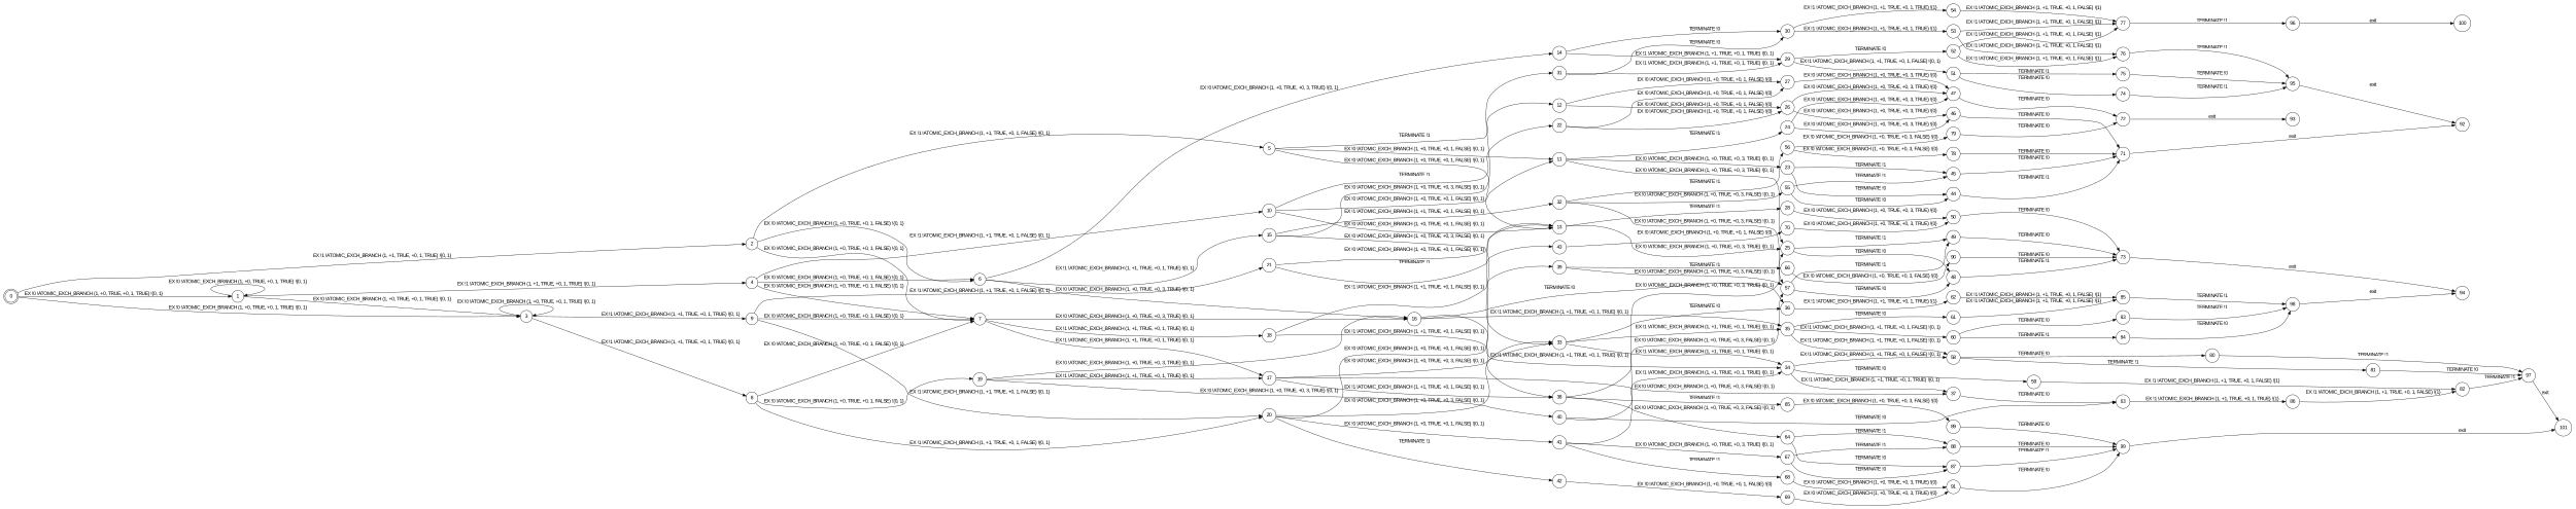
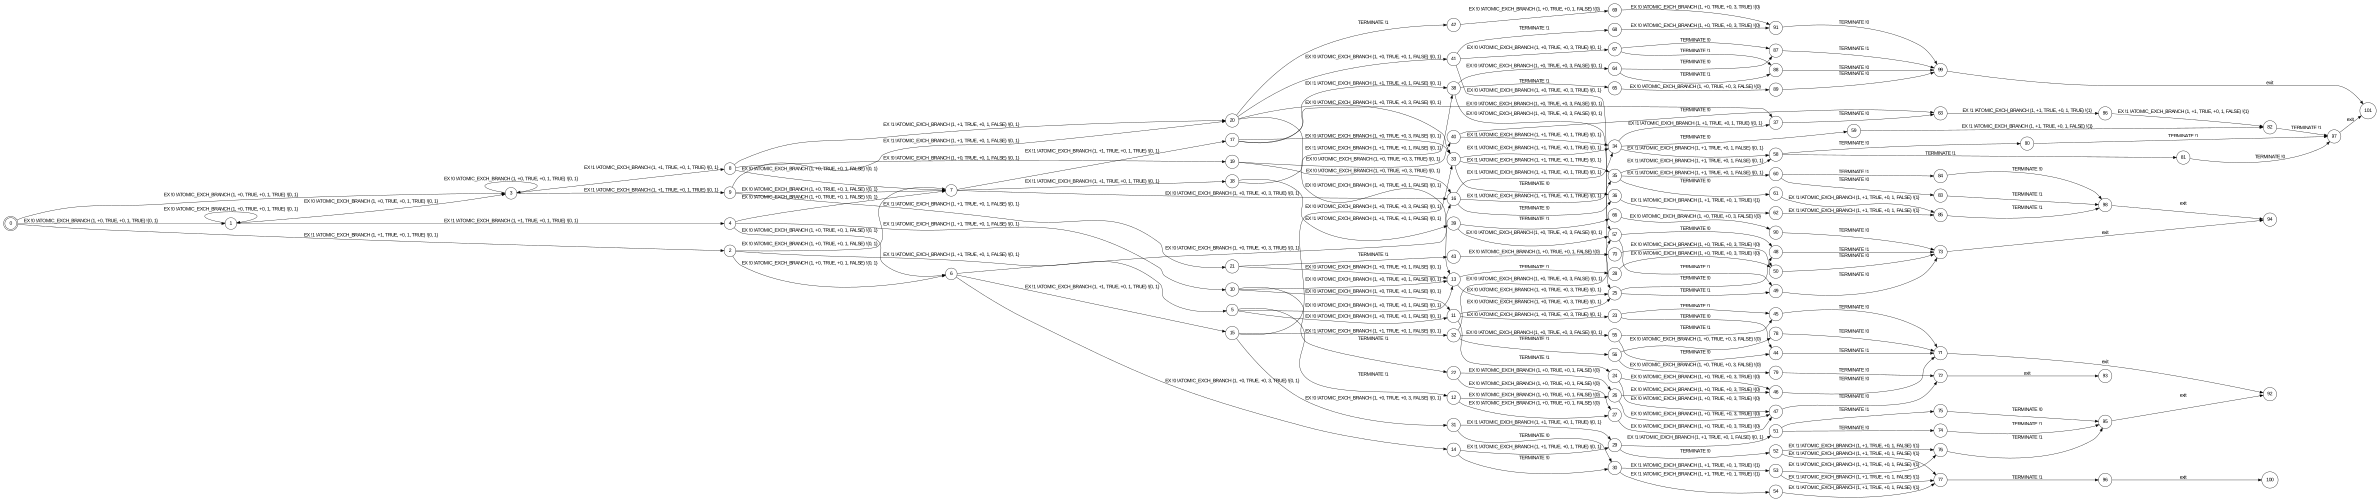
  digraph {
    fontname="Liberation Sans"
    rankdir=LR
    node [fontname="Liberation Sans" shape=circle]
    edge [fontname="Liberation Sans"]
    0 [peripheries=2]
    1
    2
    3
    4
    5
    6
    7
    8
    9
    10
    11
    12
    13
    14
    15
    16
    17
    18
    19
    20
    21
    22
    23
    24
    25
    26
    27
    28
    29
    30
    31
    32
    33
    34
    35
    36
    37
    38
    39
    40
    41
    42
    43
    44
    45
    46
    47
    48
    49
    50
    51
    52
    53
    54
    55
    56
    57
    58
    59
    60
    61
    62
    63
    64
    65
    66
    67
    68
    69
    70
    71
    72
    73
    74
    75
    76
    77
    78
    79
    80
    81
    82
    83
    84
    85
    86
    87
    88
    89
    90
    91
    92
    93
    94
    95
    96
    97
    98
    99
    100
    101
    0 -> 1 [label="EX !0 !ATOMIC_EXCH_BRANCH (1, +0, TRUE, +0, 1, TRUE) !{0, 1}"]
    0 -> 2 [label="EX !1 !ATOMIC_EXCH_BRANCH (1, +1, TRUE, +0, 1, TRUE) !{0, 1}"]
    0 -> 3 [label="EX !0 !ATOMIC_EXCH_BRANCH (1, +0, TRUE, +0, 1, TRUE) !{0, 1}"]
    1 -> 1 [label="EX !0 !ATOMIC_EXCH_BRANCH (1, +0, TRUE, +0, 1, TRUE) !{0, 1}"]
    1 -> 3 [label="EX !0 !ATOMIC_EXCH_BRANCH (1, +0, TRUE, +0, 1, TRUE) !{0, 1}"]
    1 -> 4 [label="EX !1 !ATOMIC_EXCH_BRANCH (1, +1, TRUE, +0, 1, TRUE) !{0, 1}"]
    2 -> 5 [label="EX !1 !ATOMIC_EXCH_BRANCH (1, +1, TRUE, +0, 1, FALSE) !{0, 1}"]
    2 -> 6 [label="EX !0 !ATOMIC_EXCH_BRANCH (1, +0, TRUE, +0, 1, FALSE) !{0, 1}"]
    2 -> 7 [label="EX !0 !ATOMIC_EXCH_BRANCH (1, +0, TRUE, +0, 1, FALSE) !{0, 1}"]
    3 -> 3 [label="EX !0 !ATOMIC_EXCH_BRANCH (1, +0, TRUE, +0, 1, TRUE) !{0, 1}"]
    3 -> 8 [label="EX !1 !ATOMIC_EXCH_BRANCH (1, +1, TRUE, +0, 1, TRUE) !{0, 1}"]
    3 -> 9 [label="EX !1 !ATOMIC_EXCH_BRANCH (1, +1, TRUE, +0, 1, TRUE) !{0, 1}"]
    4 -> 6 [label="EX !0 !ATOMIC_EXCH_BRANCH (1, +0, TRUE, +0, 1, FALSE) !{0, 1}"]
    4 -> 7 [label="EX !0 !ATOMIC_EXCH_BRANCH (1, +0, TRUE, +0, 1, FALSE) !{0, 1}"]
    4 -> 10 [label="EX !1 !ATOMIC_EXCH_BRANCH (1, +1, TRUE, +0, 1, FALSE) !{0, 1}"]
    5 -> 11 [label="EX !0 !ATOMIC_EXCH_BRANCH (1, +0, TRUE, +0, 1, FALSE) !{0, 1}"]
    5 -> 12 [label="TERMINATE !1"]
    5 -> 13 [label="EX !0 !ATOMIC_EXCH_BRANCH (1, +0, TRUE, +0, 1, FALSE) !{0, 1}"]
    6 -> 14 [label="EX !0 !ATOMIC_EXCH_BRANCH (1, +0, TRUE, +0, 3, TRUE) !{0, 1}"]
    6 -> 15 [label="EX !1 !ATOMIC_EXCH_BRANCH (1, +1, TRUE, +0, 1, TRUE) !{0, 1}"]
    6 -> 16 [label="EX !0 !ATOMIC_EXCH_BRANCH (1, +0, TRUE, +0, 3, TRUE) !{0, 1}"]
    7 -> 16 [label="EX !0 !ATOMIC_EXCH_BRANCH (1, +0, TRUE, +0, 3, TRUE) !{0, 1}"]
    7 -> 17 [label="EX !1 !ATOMIC_EXCH_BRANCH (1, +1, TRUE, +0, 1, TRUE) !{0, 1}"]
    7 -> 18 [label="EX !1 !ATOMIC_EXCH_BRANCH (1, +1, TRUE, +0, 1, TRUE) !{0, 1}"]
    8 -> 7 [label="EX !0 !ATOMIC_EXCH_BRANCH (1, +0, TRUE, +0, 1, FALSE) !{0, 1}"]
    8 -> 19 [label="EX !0 !ATOMIC_EXCH_BRANCH (1, +0, TRUE, +0, 1, FALSE) !{0, 1}"]
    8 -> 20 [label="EX !1 !ATOMIC_EXCH_BRANCH (1, +1, TRUE, +0, 1, FALSE) !{0, 1}"]
    9 -> 7 [label="EX !0 !ATOMIC_EXCH_BRANCH (1, +0, TRUE, +0, 1, FALSE) !{0, 1}"]
    9 -> 20 [label="EX !1 !ATOMIC_EXCH_BRANCH (1, +1, TRUE, +0, 1, FALSE) !{0, 1}"]
    9 -> 21 [label="EX !1 !ATOMIC_EXCH_BRANCH (1, +1, TRUE, +0, 1, FALSE) !{0, 1}"]
    10 -> 11 [label="EX !0 !ATOMIC_EXCH_BRANCH (1, +0, TRUE, +0, 1, FALSE) !{0, 1}"]
    10 -> 13 [label="EX !0 !ATOMIC_EXCH_BRANCH (1, +0, TRUE, +0, 1, FALSE) !{0, 1}"]
    10 -> 22 [label="TERMINATE !1"]
    11 -> 23 [label="EX !0 !ATOMIC_EXCH_BRANCH (1, +0, TRUE, +0, 3, TRUE) !{0, 1}"]
    11 -> 24 [label="TERMINATE !1"]
    11 -> 25 [label="EX !0 !ATOMIC_EXCH_BRANCH (1, +0, TRUE, +0, 3, TRUE) !{0, 1}"]
    12 -> 26 [label="EX !0 !ATOMIC_EXCH_BRANCH (1, +0, TRUE, +0, 1, FALSE) !{0}"]
    12 -> 27 [label="EX !0 !ATOMIC_EXCH_BRANCH (1, +0, TRUE, +0, 1, FALSE) !{0}"]
    13 -> 25 [label="EX !0 !ATOMIC_EXCH_BRANCH (1, +0, TRUE, +0, 3, TRUE) !{0, 1}"]
    13 -> 28 [label="TERMINATE !1"]
    14 -> 29 [label="EX !1 !ATOMIC_EXCH_BRANCH (1, +1, TRUE, +0, 1, TRUE) !{0, 1}"]
    14 -> 30 [label="TERMINATE !0"]
    15 -> 31 [label="EX !0 !ATOMIC_EXCH_BRANCH (1, +0, TRUE, +0, 3, FALSE) !{0, 1}"]
    15 -> 32 [label="EX !1 !ATOMIC_EXCH_BRANCH (1, +1, TRUE, +0, 1, FALSE) !{0, 1}"]
    15 -> 33 [label="EX !0 !ATOMIC_EXCH_BRANCH (1, +0, TRUE, +0, 3, FALSE) !{0, 1}"]
    16 -> 34 [label="EX !1 !ATOMIC_EXCH_BRANCH (1, +1, TRUE, +0, 1, TRUE) !{0, 1}"]
    16 -> 35 [label="EX !1 !ATOMIC_EXCH_BRANCH (1, +1, TRUE, +0, 1, TRUE) !{0, 1}"]
    16 -> 36 [label="TERMINATE !0"]
    17 -> 33 [label="EX !0 !ATOMIC_EXCH_BRANCH (1, +0, TRUE, +0, 3, FALSE) !{0, 1}"]
    17 -> 37 [label="EX !0 !ATOMIC_EXCH_BRANCH (1, +0, TRUE, +0, 3, FALSE) !{0, 1}"]
    17 -> 38 [label="EX !1 !ATOMIC_EXCH_BRANCH (1, +1, TRUE, +0, 1, FALSE) !{0, 1}"]
    18 -> 38 [label="EX !1 !ATOMIC_EXCH_BRANCH (1, +1, TRUE, +0, 1, FALSE) !{0, 1}"]
    18 -> 39 [label="EX !1 !ATOMIC_EXCH_BRANCH (1, +1, TRUE, +0, 1, FALSE) !{0, 1}"]
    19 -> 16 [label="EX !0 !ATOMIC_EXCH_BRANCH (1, +0, TRUE, +0, 3, TRUE) !{0, 1}"]
-   19 -> 17 [label="EX !1 !ATOMIC_EXCH_BRANCH (1, +1, TRUE, +0, 1, TRUE) !{0, 1}"]
    19 -> 40 [label="EX !0 !ATOMIC_EXCH_BRANCH (1, +0, TRUE, +0, 3, TRUE) !{0, 1}"]
    20 -> 13 [label="EX !0 !ATOMIC_EXCH_BRANCH (1, +0, TRUE, +0, 1, FALSE) !{0, 1}"]
    20 -> 33 [label="EX !0 !ATOMIC_EXCH_BRANCH (1, +0, TRUE, +0, 3, FALSE) !{0, 1}"]
    20 -> 41 [label="EX !0 !ATOMIC_EXCH_BRANCH (1, +0, TRUE, +0, 1, FALSE) !{0, 1}"]
    20 -> 42 [label="TERMINATE !1"]
    21 -> 13 [label="EX !0 !ATOMIC_EXCH_BRANCH (1, +0, TRUE, +0, 1, FALSE) !{0, 1}"]
    21 -> 43 [label="TERMINATE !1"]
    22 -> 26 [label="EX !0 !ATOMIC_EXCH_BRANCH (1, +0, TRUE, +0, 1, FALSE) !{0}"]
    22 -> 27 [label="EX !0 !ATOMIC_EXCH_BRANCH (1, +0, TRUE, +0, 1, FALSE) !{0}"]
    23 -> 44 [label="TERMINATE !0"]
    23 -> 45 [label="TERMINATE !1"]
    24 -> 46 [label="EX !0 !ATOMIC_EXCH_BRANCH (1, +0, TRUE, +0, 3, TRUE) !{0}"]
    24 -> 47 [label="EX !0 !ATOMIC_EXCH_BRANCH (1, +0, TRUE, +0, 3, TRUE) !{0}"]
    25 -> 48 [label="TERMINATE !0"]
    25 -> 49 [label="TERMINATE !1"]
    26 -> 46 [label="EX !0 !ATOMIC_EXCH_BRANCH (1, +0, TRUE, +0, 3, TRUE) !{0}"]
    26 -> 47 [label="EX !0 !ATOMIC_EXCH_BRANCH (1, +0, TRUE, +0, 3, TRUE) !{0}"]
    27 -> 47 [label="EX !0 !ATOMIC_EXCH_BRANCH (1, +0, TRUE, +0, 3, TRUE) !{0}"]
    28 -> 50 [label="EX !0 !ATOMIC_EXCH_BRANCH (1, +0, TRUE, +0, 3, TRUE) !{0}"]
    29 -> 51 [label="EX !1 !ATOMIC_EXCH_BRANCH (1, +1, TRUE, +0, 1, FALSE) !{0, 1}"]
    29 -> 52 [label="TERMINATE !0"]
    30 -> 53 [label="EX !1 !ATOMIC_EXCH_BRANCH (1, +1, TRUE, +0, 1, TRUE) !{1}"]
    30 -> 54 [label="EX !1 !ATOMIC_EXCH_BRANCH (1, +1, TRUE, +0, 1, TRUE) !{1}"]
    31 -> 29 [label="EX !1 !ATOMIC_EXCH_BRANCH (1, +1, TRUE, +0, 1, TRUE) !{0, 1}"]
    31 -> 30 [label="TERMINATE !0"]
    32 -> 55 [label="EX !0 !ATOMIC_EXCH_BRANCH (1, +0, TRUE, +0, 3, FALSE) !{0, 1}"]
    32 -> 56 [label="TERMINATE !1"]
    32 -> 57 [label="EX !0 !ATOMIC_EXCH_BRANCH (1, +0, TRUE, +0, 3, FALSE) !{0, 1}"]
    33 -> 34 [label="EX !1 !ATOMIC_EXCH_BRANCH (1, +1, TRUE, +0, 1, TRUE) !{0, 1}"]
    33 -> 35 [label="EX !1 !ATOMIC_EXCH_BRANCH (1, +1, TRUE, +0, 1, TRUE) !{0, 1}"]
    33 -> 36 [label="TERMINATE !0"]
    34 -> 37 [label="EX !1 !ATOMIC_EXCH_BRANCH (1, +1, TRUE, +0, 1, TRUE) !{0, 1}"]
    34 -> 58 [label="EX !1 !ATOMIC_EXCH_BRANCH (1, +1, TRUE, +0, 1, FALSE) !{0, 1}"]
    34 -> 59 [label="TERMINATE !0"]
    35 -> 58 [label="EX !1 !ATOMIC_EXCH_BRANCH (1, +1, TRUE, +0, 1, FALSE) !{0, 1}"]
    35 -> 60 [label="EX !1 !ATOMIC_EXCH_BRANCH (1, +1, TRUE, +0, 1, FALSE) !{0, 1}"]
    35 -> 61 [label="TERMINATE !0"]
    36 -> 62 [label="EX !1 !ATOMIC_EXCH_BRANCH (1, +1, TRUE, +0, 1, TRUE) !{1}"]
    37 -> 63 [label="TERMINATE !0"]
    38 -> 57 [label="EX !0 !ATOMIC_EXCH_BRANCH (1, +0, TRUE, +0, 3, FALSE) !{0, 1}"]
    38 -> 64 [label="EX !0 !ATOMIC_EXCH_BRANCH (1, +0, TRUE, +0, 3, FALSE) !{0, 1}"]
    38 -> 65 [label="TERMINATE !1"]
    39 -> 57 [label="EX !0 !ATOMIC_EXCH_BRANCH (1, +0, TRUE, +0, 3, FALSE) !{0, 1}"]
    39 -> 66 [label="TERMINATE !1"]
    40 -> 34 [label="EX !1 !ATOMIC_EXCH_BRANCH (1, +1, TRUE, +0, 1, TRUE) !{0, 1}"]
    40 -> 63 [label="TERMINATE !0"]
    41 -> 25 [label="EX !0 !ATOMIC_EXCH_BRANCH (1, +0, TRUE, +0, 3, TRUE) !{0, 1}"]
    41 -> 67 [label="EX !0 !ATOMIC_EXCH_BRANCH (1, +0, TRUE, +0, 3, TRUE) !{0, 1}"]
    41 -> 68 [label="TERMINATE !1"]
    42 -> 69 [label="EX !0 !ATOMIC_EXCH_BRANCH (1, +0, TRUE, +0, 1, FALSE) !{0}"]
    43 -> 70 [label="EX !0 !ATOMIC_EXCH_BRANCH (1, +0, TRUE, +0, 1, FALSE) !{0}"]
    44 -> 71 [label="TERMINATE !1"]
    45 -> 71 [label="TERMINATE !0"]
    46 -> 71 [label="TERMINATE !0"]
    47 -> 72 [label="TERMINATE !0"]
    48 -> 73 [label="TERMINATE !1"]
    49 -> 73 [label="TERMINATE !0"]
    50 -> 73 [label="TERMINATE !0"]
    51 -> 74 [label="TERMINATE !0"]
    51 -> 75 [label="TERMINATE !1"]
    52 -> 76 [label="EX !1 !ATOMIC_EXCH_BRANCH (1, +1, TRUE, +0, 1, FALSE) !{1}"]
    52 -> 77 [label="EX !1 !ATOMIC_EXCH_BRANCH (1, +1, TRUE, +0, 1, FALSE) !{1}"]
    53 -> 76 [label="EX !1 !ATOMIC_EXCH_BRANCH (1, +1, TRUE, +0, 1, FALSE) !{1}"]
    53 -> 77 [label="EX !1 !ATOMIC_EXCH_BRANCH (1, +1, TRUE, +0, 1, FALSE) !{1}"]
    54 -> 77 [label="EX !1 !ATOMIC_EXCH_BRANCH (1, +1, TRUE, +0, 1, FALSE) !{1}"]
    55 -> 44 [label="TERMINATE !0"]
    55 -> 45 [label="TERMINATE !1"]
    56 -> 78 [label="EX !0 !ATOMIC_EXCH_BRANCH (1, +0, TRUE, +0, 3, FALSE) !{0}"]
    56 -> 79 [label="EX !0 !ATOMIC_EXCH_BRANCH (1, +0, TRUE, +0, 3, FALSE) !{0}"]
    57 -> 48 [label="TERMINATE !0"]
    57 -> 49 [label="TERMINATE !1"]
    58 -> 80 [label="TERMINATE !0"]
    58 -> 81 [label="TERMINATE !1"]
    59 -> 82 [label="EX !1 !ATOMIC_EXCH_BRANCH (1, +1, TRUE, +0, 1, FALSE) !{1}"]
    60 -> 83 [label="TERMINATE !0"]
    60 -> 84 [label="TERMINATE !1"]
    61 -> 85 [label="EX !1 !ATOMIC_EXCH_BRANCH (1, +1, TRUE, +0, 1, FALSE) !{1}"]
    62 -> 85 [label="EX !1 !ATOMIC_EXCH_BRANCH (1, +1, TRUE, +0, 1, FALSE) !{1}"]
    63 -> 86 [label="EX !1 !ATOMIC_EXCH_BRANCH (1, +1, TRUE, +0, 1, TRUE) !{1}"]
    64 -> 87 [label="TERMINATE !0"]
    64 -> 88 [label="TERMINATE !1"]
    65 -> 89 [label="EX !0 !ATOMIC_EXCH_BRANCH (1, +0, TRUE, +0, 3, FALSE) !{0}"]
    66 -> 90 [label="EX !0 !ATOMIC_EXCH_BRANCH (1, +0, TRUE, +0, 3, FALSE) !{0}"]
    67 -> 87 [label="TERMINATE !0"]
    67 -> 88 [label="TERMINATE !1"]
    68 -> 91 [label="EX !0 !ATOMIC_EXCH_BRANCH (1, +0, TRUE, +0, 3, TRUE) !{0}"]
    69 -> 91 [label="EX !0 !ATOMIC_EXCH_BRANCH (1, +0, TRUE, +0, 3, TRUE) !{0}"]
    70 -> 50 [label="EX !0 !ATOMIC_EXCH_BRANCH (1, +0, TRUE, +0, 3, TRUE) !{0}"]
    71 -> 92 [label=exit]
    72 -> 93 [label=exit]
    73 -> 94 [label=exit]
    74 -> 95 [label="TERMINATE !1"]
    75 -> 95 [label="TERMINATE !0"]
    76 -> 95 [label="TERMINATE !1"]
    77 -> 96 [label="TERMINATE !1"]
    78 -> 71 [label="TERMINATE !0"]
    79 -> 72 [label="TERMINATE !0"]
    80 -> 97 [label="TERMINATE !1"]
    81 -> 97 [label="TERMINATE !0"]
    82 -> 97 [label="TERMINATE !1"]
    83 -> 98 [label="TERMINATE !1"]
    84 -> 98 [label="TERMINATE !0"]
    85 -> 98 [label="TERMINATE !1"]
    86 -> 82 [label="EX !1 !ATOMIC_EXCH_BRANCH (1, +1, TRUE, +0, 1, FALSE) !{1}"]
    87 -> 99 [label="TERMINATE !1"]
    88 -> 99 [label="TERMINATE !0"]
    89 -> 99 [label="TERMINATE !0"]
    90 -> 73 [label="TERMINATE !0"]
    91 -> 99 [label="TERMINATE !0"]
    95 -> 92 [label=exit]
    96 -> 100 [label=exit]
    97 -> 101 [label=exit]
    98 -> 94 [label=exit]
    99 -> 101 [label=exit]
  }
